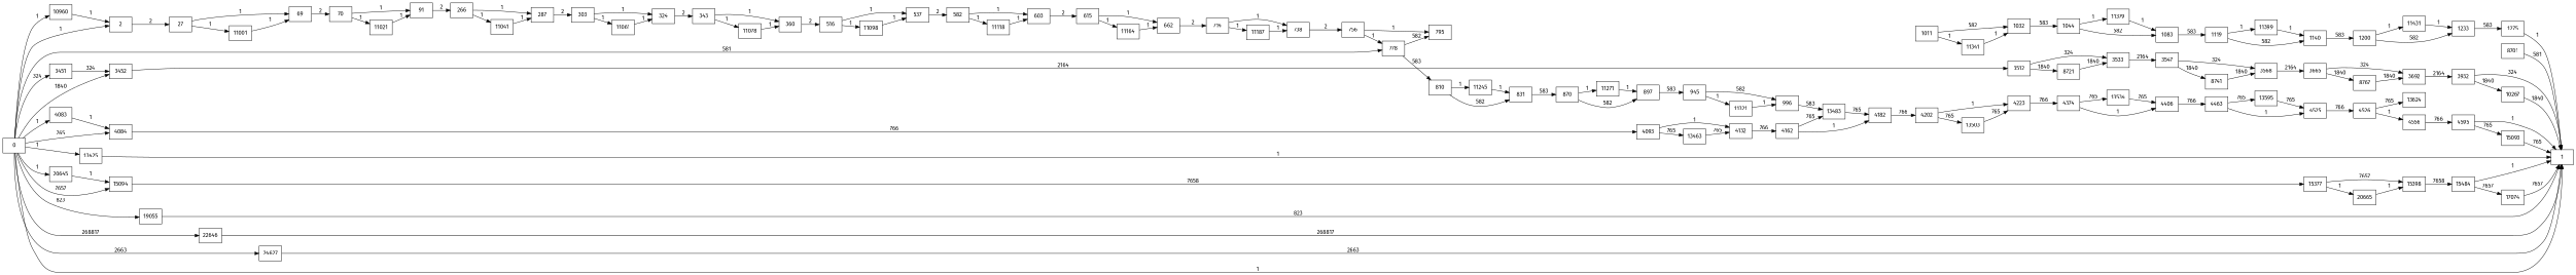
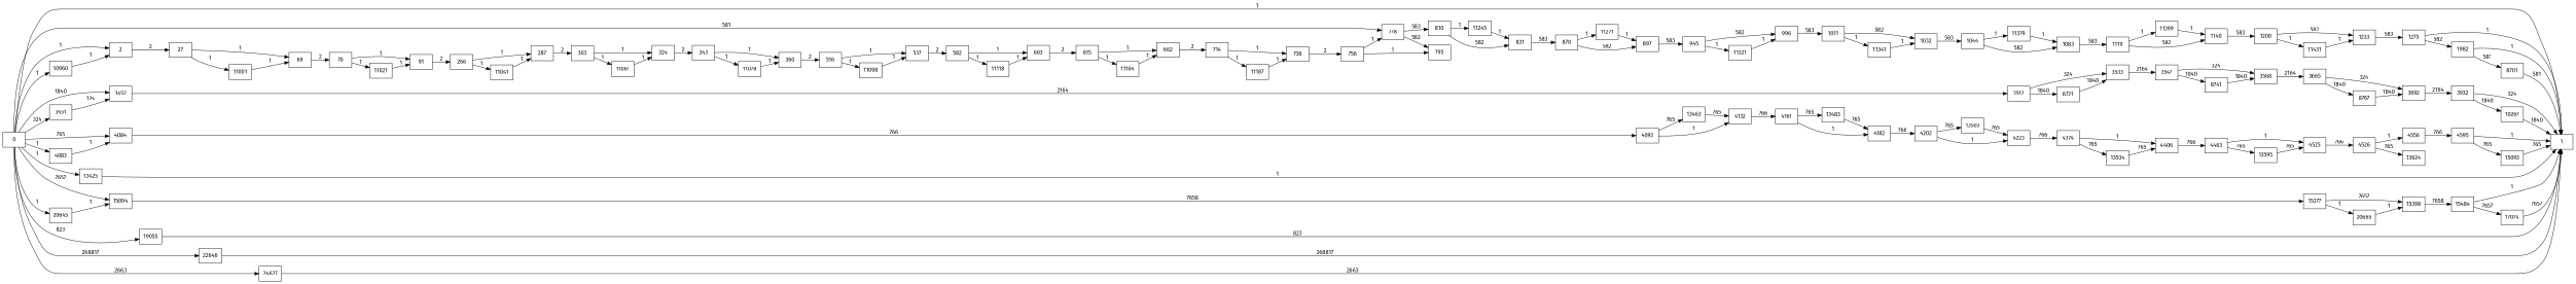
  digraph {
    fontname="Fira Sans"
    rankdir=LR
    node [fontname="Fira Sans" shape=rectangle]
    edge [fontname="Fira Sans"]
    2
    27
    69
    11001
    70
    91
    11021
    266
    287
    11041
    303
    324
    11061
    343
    360
    11078
    516
    537
    11098
    582
    603
    11118
    615
    662
    11164
    714
    738
    11187
    756
    778
    795
    810
    831
    11245
    870
    897
    11271
    945
    996
    11321
    1011
    1032
    11341
    1044
    1083
    11379
    1119
    1140
    11399
    1200
    1233
    11431
    1275
+   1982
    1
    8701
    3451
    3452
    3512
    3533
    8721
    3547
    3568
    8741
    3665
    3692
    8767
    3932
    10267
    4083
    4084
    4093
    4132
    13463
-   4161 [label=4162]
+   4161
    4182
    13483
    4202
    4223
    13503
    4374
    4406
    13534
    4463
    4525
    13595
    4526
    4556
    13624
    4595
    15093
    10960
    13425
    15094
    15377
    15398
    20665
    15484
    17074
    19055
    20645
    22646
    24627
    0
    2 -> 27 [label=2]
    27 -> 69 [label=1]
    27 -> 11001 [label=1]
    69 -> 70 [label=2]
    11001 -> 69 [label=1]
    70 -> 91 [label=1]
    70 -> 11021 [label=1]
    91 -> 266 [label=2]
    11021 -> 91 [label=1]
    266 -> 287 [label=1]
    266 -> 11041 [label=1]
    287 -> 303 [label=2]
    11041 -> 287 [label=1]
    303 -> 324 [label=1]
    303 -> 11061 [label=1]
    324 -> 343 [label=2]
    11061 -> 324 [label=1]
    343 -> 360 [label=1]
    343 -> 11078 [label=1]
    360 -> 516 [label=2]
    11078 -> 360 [label=1]
    516 -> 537 [label=1]
    516 -> 11098 [label=1]
    537 -> 582 [label=2]
    11098 -> 537 [label=1]
    582 -> 603 [label=1]
    582 -> 11118 [label=1]
    603 -> 615 [label=2]
    11118 -> 603 [label=1]
    615 -> 662 [label=1]
    615 -> 11164 [label=1]
    662 -> 714 [label=2]
    11164 -> 662 [label=1]
    714 -> 738 [label=1]
    714 -> 11187 [label=1]
    738 -> 756 [label=2]
    11187 -> 738 [label=1]
    756 -> 778 [label=1]
    756 -> 795 [label=1]
    778 -> 795 [label=582]
    778 -> 810 [label=583]
    810 -> 831 [label=582]
    810 -> 11245 [label=1]
    831 -> 870 [label=583]
    11245 -> 831 [label=1]
    870 -> 897 [label=582]
    870 -> 11271 [label=1]
    897 -> 945 [label=583]
    11271 -> 897 [label=1]
    945 -> 996 [label=582]
    945 -> 11321 [label=1]
-   996 -> 13483 [label=583]
+   996 -> 1011 [label=583]
    11321 -> 996 [label=1]
    1011 -> 1032 [label=582]
    1011 -> 11341 [label=1]
    1032 -> 1044 [label=583]
    11341 -> 1032 [label=1]
    1044 -> 1083 [label=582]
    1044 -> 11379 [label=1]
    1083 -> 1119 [label=583]
    11379 -> 1083 [label=1]
    1119 -> 1140 [label=582]
    1119 -> 11399 [label=1]
    1140 -> 1200 [label=583]
    11399 -> 1140 [label=1]
    1200 -> 1233 [label=582]
    1200 -> 11431 [label=1]
    1233 -> 1275 [label=583]
    11431 -> 1233 [label=1]
+   1275 -> 1982 [label=582]
    1275 -> 1 [label=1]
+   1982 -> 1 [label=1]
+   1982 -> 8701 [label=581]
    8701 -> 1 [label=581]
    3451 -> 3452 [label=324]
    3452 -> 3512 [label=2164]
    3512 -> 3533 [label=324]
    3512 -> 8721 [label=1840]
    3533 -> 3547 [label=2164]
    8721 -> 3533 [label=1840]
    3547 -> 3568 [label=324]
    3547 -> 8741 [label=1840]
    3568 -> 3665 [label=2164]
    8741 -> 3568 [label=1840]
    3665 -> 3692 [label=324]
    3665 -> 8767 [label=1840]
    3692 -> 3932 [label=2164]
    8767 -> 3692 [label=1840]
    3932 -> 1 [label=324]
    3932 -> 10267 [label=1840]
    10267 -> 1 [label=1840]
    4083 -> 4084 [label=1]
    4084 -> 4093 [label=766]
    4093 -> 4132 [label=1]
    4093 -> 13463 [label=765]
    4132 -> 4161 [label=766]
    13463 -> 4132 [label=765]
    4161 -> 4182 [label=1]
    4161 -> 13483 [label=765]
    4182 -> 4202 [label=766]
    13483 -> 4182 [label=765]
    4202 -> 4223 [label=1]
    4202 -> 13503 [label=765]
    4223 -> 4374 [label=766]
    13503 -> 4223 [label=765]
    4374 -> 4406 [label=1]
    4374 -> 13534 [label=765]
    4406 -> 4463 [label=766]
    13534 -> 4406 [label=765]
    4463 -> 4525 [label=1]
    4463 -> 13595 [label=765]
    4525 -> 4526 [label=766]
    13595 -> 4525 [label=765]
    4526 -> 4556 [label=1]
    4526 -> 13624 [label=765]
    4556 -> 4595 [label=766]
    4595 -> 1 [label=1]
    4595 -> 15093 [label=765]
    15093 -> 1 [label=765]
    10960 -> 2 [label=1]
    13425 -> 1 [label=1]
    15094 -> 15377 [label=7658]
    15377 -> 15398 [label=7657]
    15377 -> 20665 [label=1]
    15398 -> 15484 [label=7658]
    20665 -> 15398 [label=1]
    15484 -> 1 [label=1]
    15484 -> 17074 [label=7657]
    17074 -> 1 [label=7657]
    19055 -> 1 [label=823]
    20645 -> 15094 [label=1]
    22646 -> 1 [label=268817]
    24627 -> 1 [label=2663]
    0 -> 2 [label=1]
    0 -> 778 [label=581]
    0 -> 1 [label=1]
    0 -> 3451 [label=324]
    0 -> 3452 [label=1840]
    0 -> 4083 [label=1]
    0 -> 4084 [label=765]
    0 -> 10960 [label=1]
    0 -> 13425 [label=1]
    0 -> 15094 [label=7657]
    0 -> 19055 [label=823]
    0 -> 20645 [label=1]
    0 -> 22646 [label=268817]
    0 -> 24627 [label=2663]
  }
